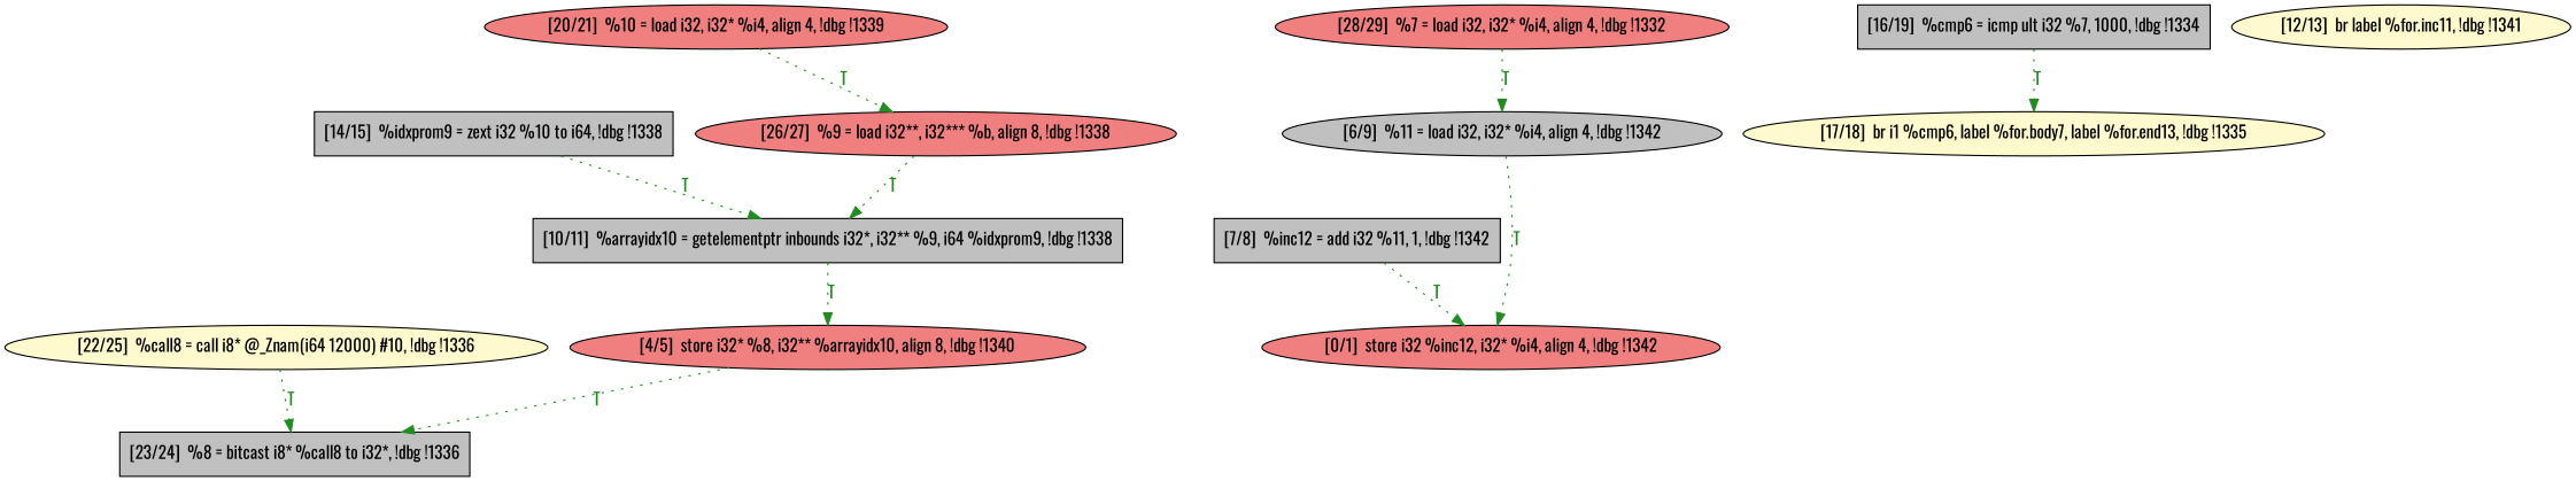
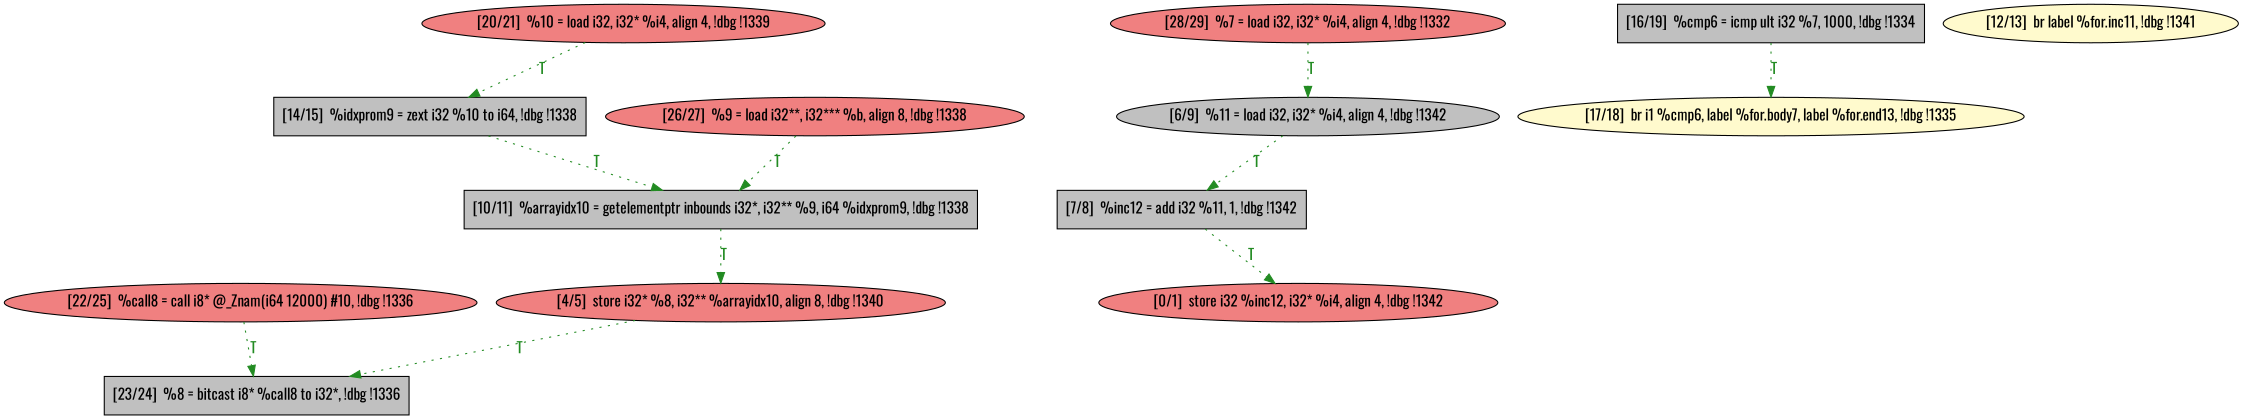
  digraph {
    fontname=Oswald
    node [fillcolor=grey fontname=Oswald shape=ellipse style=filled]
    edge [color=forestgreen fontcolor=forestgreen fontname=Oswald style=dotted]
    n1 [label="[14/15]  %idxprom9 = zext i32 %10 to i64, !dbg !1338" shape=rectangle]
    n2 [label="[10/11]  %arrayidx10 = getelementptr inbounds i32*, i32** %9, i64 %idxprom9, !dbg !1338" shape=rectangle]
    n3 [fillcolor=lightcoral label="[4/5]  store i32* %8, i32** %arrayidx10, align 8, !dbg !1340"]
    n4 [label="[6/9]  %11 = load i32, i32* %i4, align 4, !dbg !1342"]
    n5 [label="[7/8]  %inc12 = add i32 %11, 1, !dbg !1342" shape=rectangle]
    n6 [fillcolor=lightcoral label="[0/1]  store i32 %inc12, i32* %i4, align 4, !dbg !1342"]
    n7 [label="[23/24]  %8 = bitcast i8* %call8 to i32*, !dbg !1336" shape=rectangle]
    n8 [fillcolor=lemonchiffon label="[17/18]  br i1 %cmp6, label %for.body7, label %for.end13, !dbg !1335"]
    n9 [fillcolor=lemonchiffon label="[12/13]  br label %for.inc11, !dbg !1341"]
-   n10 [fillcolor=lemonchiffon label="[22/25]  %call8 = call i8* @_Znam(i64 12000) #10, !dbg !1336"]
+   n10 [fillcolor=lightcoral label="[22/25]  %call8 = call i8* @_Znam(i64 12000) #10, !dbg !1336"]
    n11 [fillcolor=lightcoral label="[20/21]  %10 = load i32, i32* %i4, align 4, !dbg !1339"]
    n12 [fillcolor=lightcoral label="[28/29]  %7 = load i32, i32* %i4, align 4, !dbg !1332"]
    n13 [label="[16/19]  %cmp6 = icmp ult i32 %7, 1000, !dbg !1334" shape=rectangle]
    n14 [fillcolor=lightcoral label="[26/27]  %9 = load i32**, i32*** %b, align 8, !dbg !1338"]
    n1 -> n2 [label=T]
    n2 -> n3 [label=T]
    n3 -> n7 [label=T]
-   n4 -> n6 [label=T]
+   n4 -> n5 [label=T]
    n5 -> n6 [label=T]
    n10 -> n7 [label=T]
-   n11 -> n14 [label=T]
+   n11 -> n1 [label=T]
    n12 -> n4 [label=T]
    n13 -> n8 [label=T]
    n14 -> n2 [label=T]
  }
